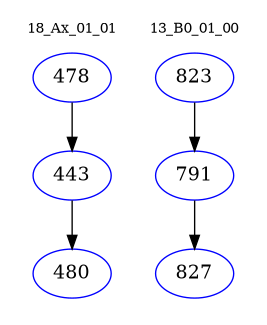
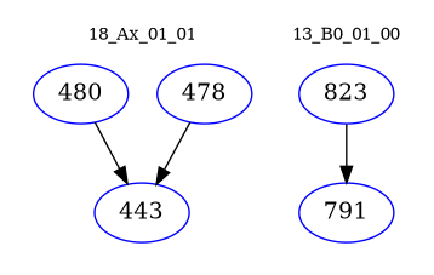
  digraph {
    node [color=blue]
    edge [color=black]
    n1 [label=478]
    n2 [label=443]
    n3 [label=480]
    n4 [label=823]
    n5 [label=791]
-   n6 [label=827]
    subgraph cluster_1 {
      color=white
      fontsize=10
      label="18_Ax_01_01"
      n1
      n2
      n3
    }
    subgraph cluster_2 {
      color=white
      fontsize=10
      label="13_B0_01_00"
      n4
      n5
-     n6
    }
    n1 -> n2
-   n2 -> n3
+   n3 -> n2
    n4 -> n5
-   n5 -> n6
  }
